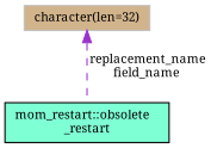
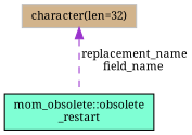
  digraph {
    fontname="Noto Serif"
    node [fontname="Noto Serif" fontsize=10 shape=record style=filled]
-   n1 [color=black fillcolor=aquamarine fontcolor=black height=0.2 label="mom_restart::obsolete\l_restart" width=0.4]
+   n1 [color=black fillcolor=aquamarine fontcolor=black height=0.2 label="mom_obsolete::obsolete\l_restart" width=0.4]
    n2 [color=grey75 fillcolor=tan height=0.2 label="character(len=32)" width=0.4]
    n2 -> n1 [color=darkorchid3 dir=back fontname="Noto Serif" fontsize=10 label=" replacement_name\nfield_name" labelfontname=Helvetica labelfontsize=10 style=dashed]
  }
